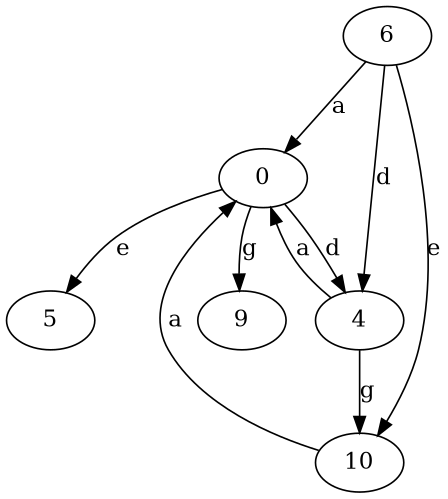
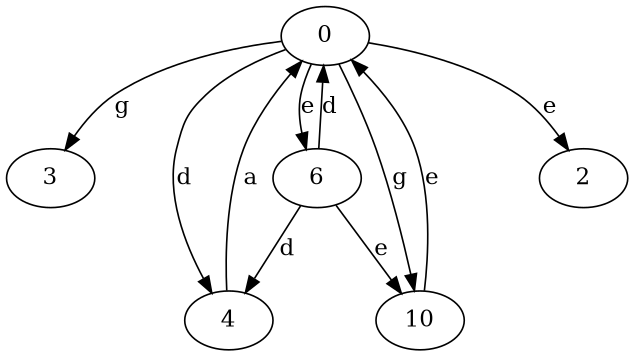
  strict digraph {
    0
-   3 [label=9]
+   3
    4
-   5
+   5 [label=2]
    6
    10
    0 -> 3 [label=g]
    0 -> 4 [label=d]
    0 -> 5 [label=e]
-   4 -> 10 [label=g]
+   0 -> 6 [label=e]
+   0 -> 10 [label=g]
    4 -> 0 [label=a]
-   6 -> 0 [label=a]
+   6 -> 0 [label=d]
    6 -> 4 [label=d]
    6 -> 10 [label=e]
-   10 -> 0 [label=a]
+   10 -> 0 [label=e]
  }
